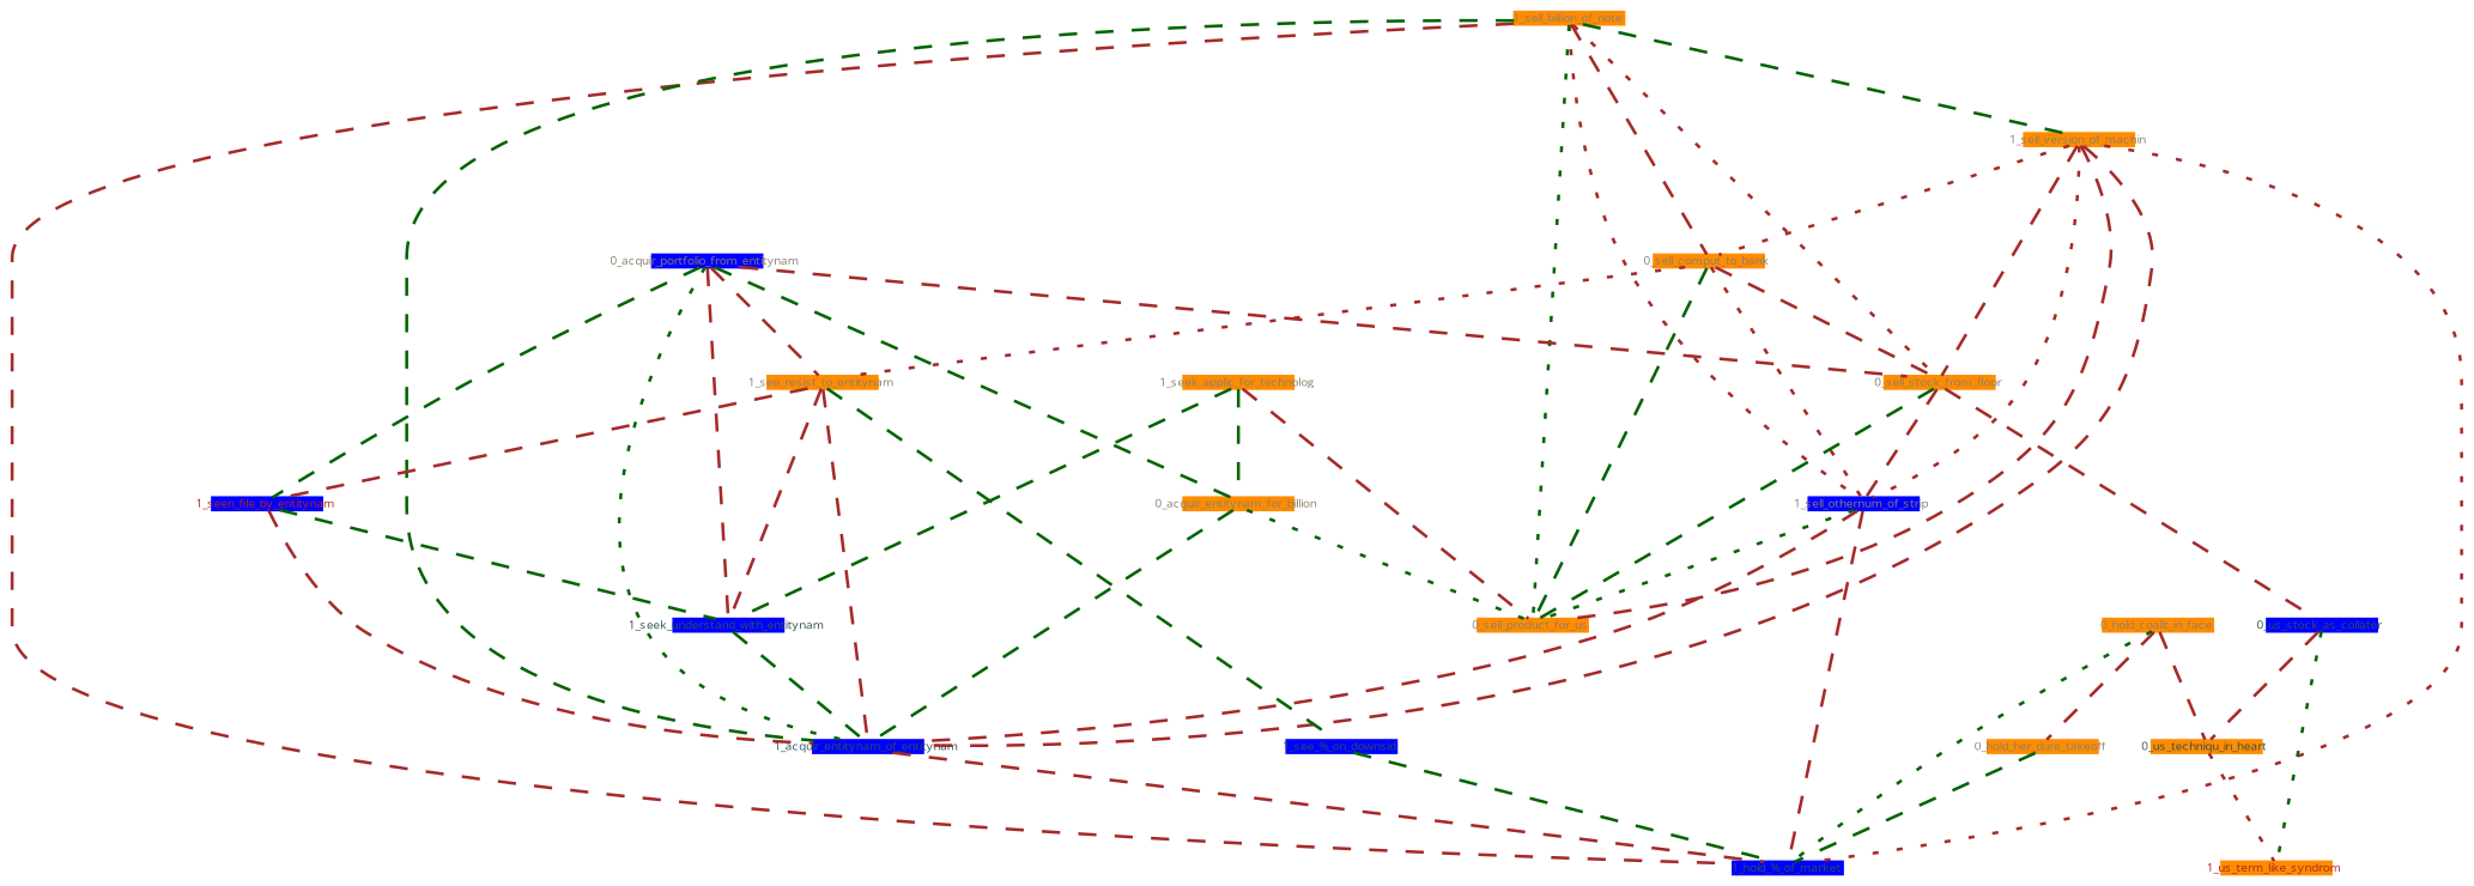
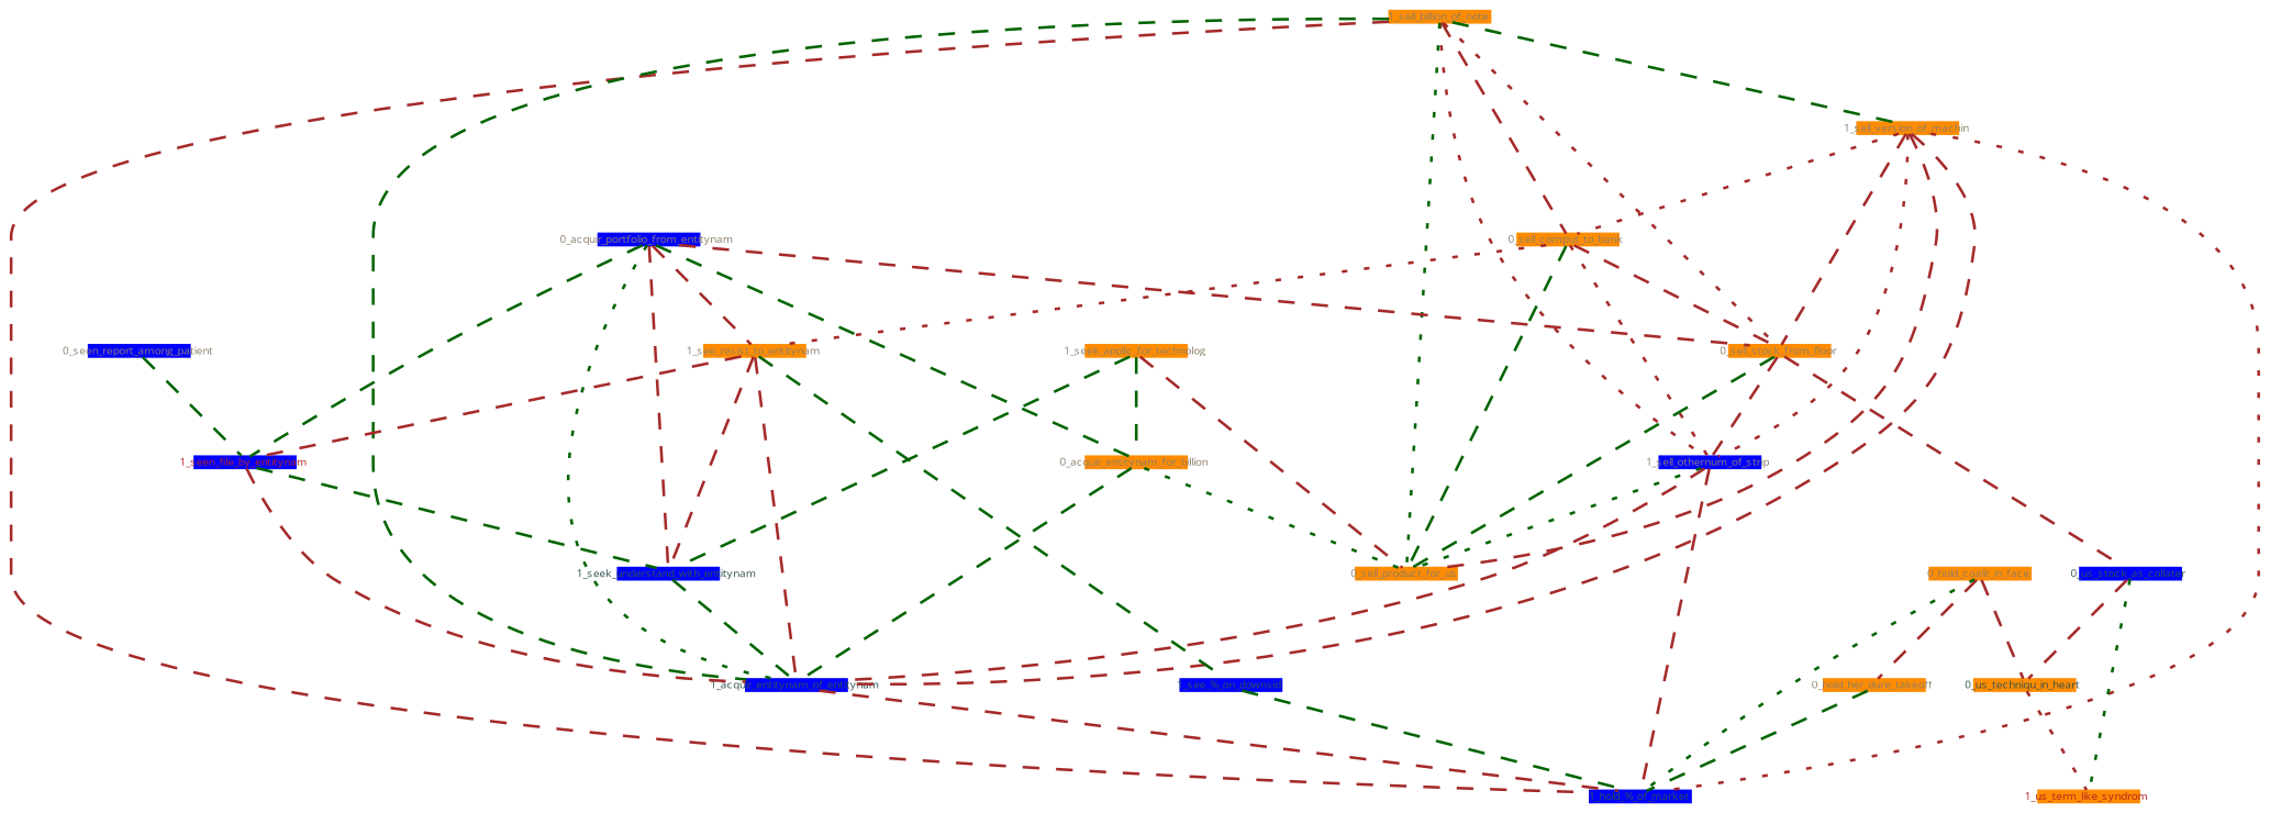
  graph {
    fontname="Open Sans"
    node [color=darkorange fixedsize=true fontcolor="#8b7d6b" fontsize=4 shape=polygon style=filled fontname="Open Sans"]
    edge [color=brown w=1 style=dashed fontname="Open Sans"]
    "0_hold_coalit_in_face " [height=.06 width=.5]
    "1_sell_billion_of_note " [height=.06 width=.5]
    "1_sell_version_of_machin " [height=.06 width=.5]
    "0_sell_comput_to_bank " [height=.06 width=.5]
    "1_seek_applic_for_technolog " [height=.06 width=.5]
    "0_acquir_portfolio_from_entitynam " [color=blue height=.06 width=.5]
    "0_sell_stock_from_floor " [height=.06 width=.5]
    "0_acquir_entitynam_for_billion " [height=.06 width=.5]
+   "0_seen_report_among_patient " [color=blue height=.06 width=.5]
    "1_see_resist_to_entitynam " [height=.06 width=.5]
    "1_sell_othernum_of_strip " [color=blue height=.06 width=.5]
    "0_hold_her_dure_takeoff " [height=.06 width=.5]
    "0_sell_product_for_us " [height=.06 width=.5]
    "1_seen_file_by_entitynam " [color=blue fontcolor="#b22222" height=.06 width=.5]
    "1_us_term_like_syndrom " [fontcolor="#b22222" height=.06 width=.5]
    "0_us_techniqu_in_heart " [fontcolor="#2f4f4f" height=.06 width=.5]
    "1_hold_%_of_market " [color=blue fontcolor="#2f4f4f" height=.06 width=.5]
    "1_acquir_entitynam_of_entitynam " [color=blue fontcolor="#2f4f4f" height=.06 width=.5]
    "1_seek_understand_with_entitynam " [color=blue fontcolor="#2f4f4f" height=.06 width=.5]
    "0_us_stock_as_collater " [color=blue fontcolor="#2f4f4f" height=.06 width=.5]
    "1_see_%_on_downsid " [color=blue fontcolor="#2f4f4f" height=.06 width=.5]
    subgraph sub_1 {
      "0_hold_coalit_in_face "
      "1_sell_billion_of_note "
      "1_sell_version_of_machin "
      "0_sell_comput_to_bank "
      "1_seek_applic_for_technolog "
      "0_acquir_portfolio_from_entitynam "
      "0_sell_stock_from_floor "
      "0_acquir_entitynam_for_billion "
+     "0_seen_report_among_patient "
      "1_see_resist_to_entitynam "
      "1_sell_othernum_of_strip "
      "0_hold_her_dure_takeoff "
      "0_sell_product_for_us "
    }
    subgraph sub_2 {
      "1_seen_file_by_entitynam "
      "1_us_term_like_syndrom "
    }
    "0_hold_coalit_in_face " -- "0_hold_her_dure_takeoff "
    "0_hold_coalit_in_face " -- "0_us_techniqu_in_heart "
    "0_hold_coalit_in_face " -- "1_hold_%_of_market " [color=darkgreen style=dotted]
    "1_sell_billion_of_note " -- "1_sell_version_of_machin " [color=darkgreen w=2]
    "1_sell_billion_of_note " -- "0_sell_comput_to_bank "
    "1_sell_billion_of_note " -- "0_sell_stock_from_floor " [style=dotted]
    "1_sell_billion_of_note " -- "1_sell_othernum_of_strip " [w=2 style=dotted]
    "1_sell_billion_of_note " -- "0_sell_product_for_us " [color=darkgreen style=dotted]
    "1_sell_billion_of_note " -- "1_hold_%_of_market "
    "1_sell_billion_of_note " -- "1_acquir_entitynam_of_entitynam " [color=darkgreen]
    "1_sell_version_of_machin " -- "0_sell_comput_to_bank " [style=dotted]
    "1_sell_version_of_machin " -- "0_sell_stock_from_floor "
    "1_sell_version_of_machin " -- "1_sell_othernum_of_strip " [w=2 style=dotted]
    "1_sell_version_of_machin " -- "0_sell_product_for_us "
    "1_sell_version_of_machin " -- "1_hold_%_of_market " [style=dotted]
    "1_sell_version_of_machin " -- "1_acquir_entitynam_of_entitynam "
    "0_sell_comput_to_bank " -- "0_sell_stock_from_floor "
    "0_sell_comput_to_bank " -- "1_see_resist_to_entitynam " [style=dotted]
    "0_sell_comput_to_bank " -- "1_sell_othernum_of_strip " [style=dotted]
    "0_sell_comput_to_bank " -- "0_sell_product_for_us " [color=darkgreen]
    "1_seek_applic_for_technolog " -- "0_acquir_entitynam_for_billion " [color=darkgreen]
    "1_seek_applic_for_technolog " -- "0_sell_product_for_us "
    "1_seek_applic_for_technolog " -- "1_seek_understand_with_entitynam " [color=darkgreen]
    "0_acquir_portfolio_from_entitynam " -- "0_sell_stock_from_floor "
    "0_acquir_portfolio_from_entitynam " -- "0_acquir_entitynam_for_billion " [color=darkgreen]
    "0_acquir_portfolio_from_entitynam " -- "1_see_resist_to_entitynam "
    "0_acquir_portfolio_from_entitynam " -- "1_seen_file_by_entitynam " [color=darkgreen]
    "0_acquir_portfolio_from_entitynam " -- "1_acquir_entitynam_of_entitynam " [color=darkgreen w=2 style=dotted]
    "0_acquir_portfolio_from_entitynam " -- "1_seek_understand_with_entitynam "
    "0_sell_stock_from_floor " -- "1_sell_othernum_of_strip "
    "0_sell_stock_from_floor " -- "0_sell_product_for_us " [color=darkgreen]
    "0_sell_stock_from_floor " -- "0_us_stock_as_collater "
    "0_acquir_entitynam_for_billion " -- "0_sell_product_for_us " [color=darkgreen style=dotted]
    "0_acquir_entitynam_for_billion " -- "1_acquir_entitynam_of_entitynam " [color=darkgreen w=2]
+   "0_seen_report_among_patient " -- "1_seen_file_by_entitynam " [color=darkgreen]
    "1_see_resist_to_entitynam " -- "1_seen_file_by_entitynam "
    "1_see_resist_to_entitynam " -- "1_acquir_entitynam_of_entitynam "
    "1_see_resist_to_entitynam " -- "1_seek_understand_with_entitynam "
    "1_see_resist_to_entitynam " -- "1_see_%_on_downsid " [color=darkgreen]
    "1_sell_othernum_of_strip " -- "0_sell_product_for_us " [color=darkgreen style=dotted]
    "1_sell_othernum_of_strip " -- "1_hold_%_of_market "
    "1_sell_othernum_of_strip " -- "1_acquir_entitynam_of_entitynam "
    "0_hold_her_dure_takeoff " -- "1_hold_%_of_market " [color=darkgreen]
    "1_seen_file_by_entitynam " -- "1_acquir_entitynam_of_entitynam "
    "1_seen_file_by_entitynam " -- "1_seek_understand_with_entitynam " [color=darkgreen]
    "0_us_techniqu_in_heart " -- "1_us_term_like_syndrom " [style=dotted]
    "1_acquir_entitynam_of_entitynam " -- "1_hold_%_of_market "
    "1_seek_understand_with_entitynam " -- "1_acquir_entitynam_of_entitynam " [color=darkgreen]
    "0_us_stock_as_collater " -- "1_us_term_like_syndrom " [color=darkgreen style=dotted]
    "0_us_stock_as_collater " -- "0_us_techniqu_in_heart "
    "1_see_%_on_downsid " -- "1_hold_%_of_market " [color=darkgreen]
  }
